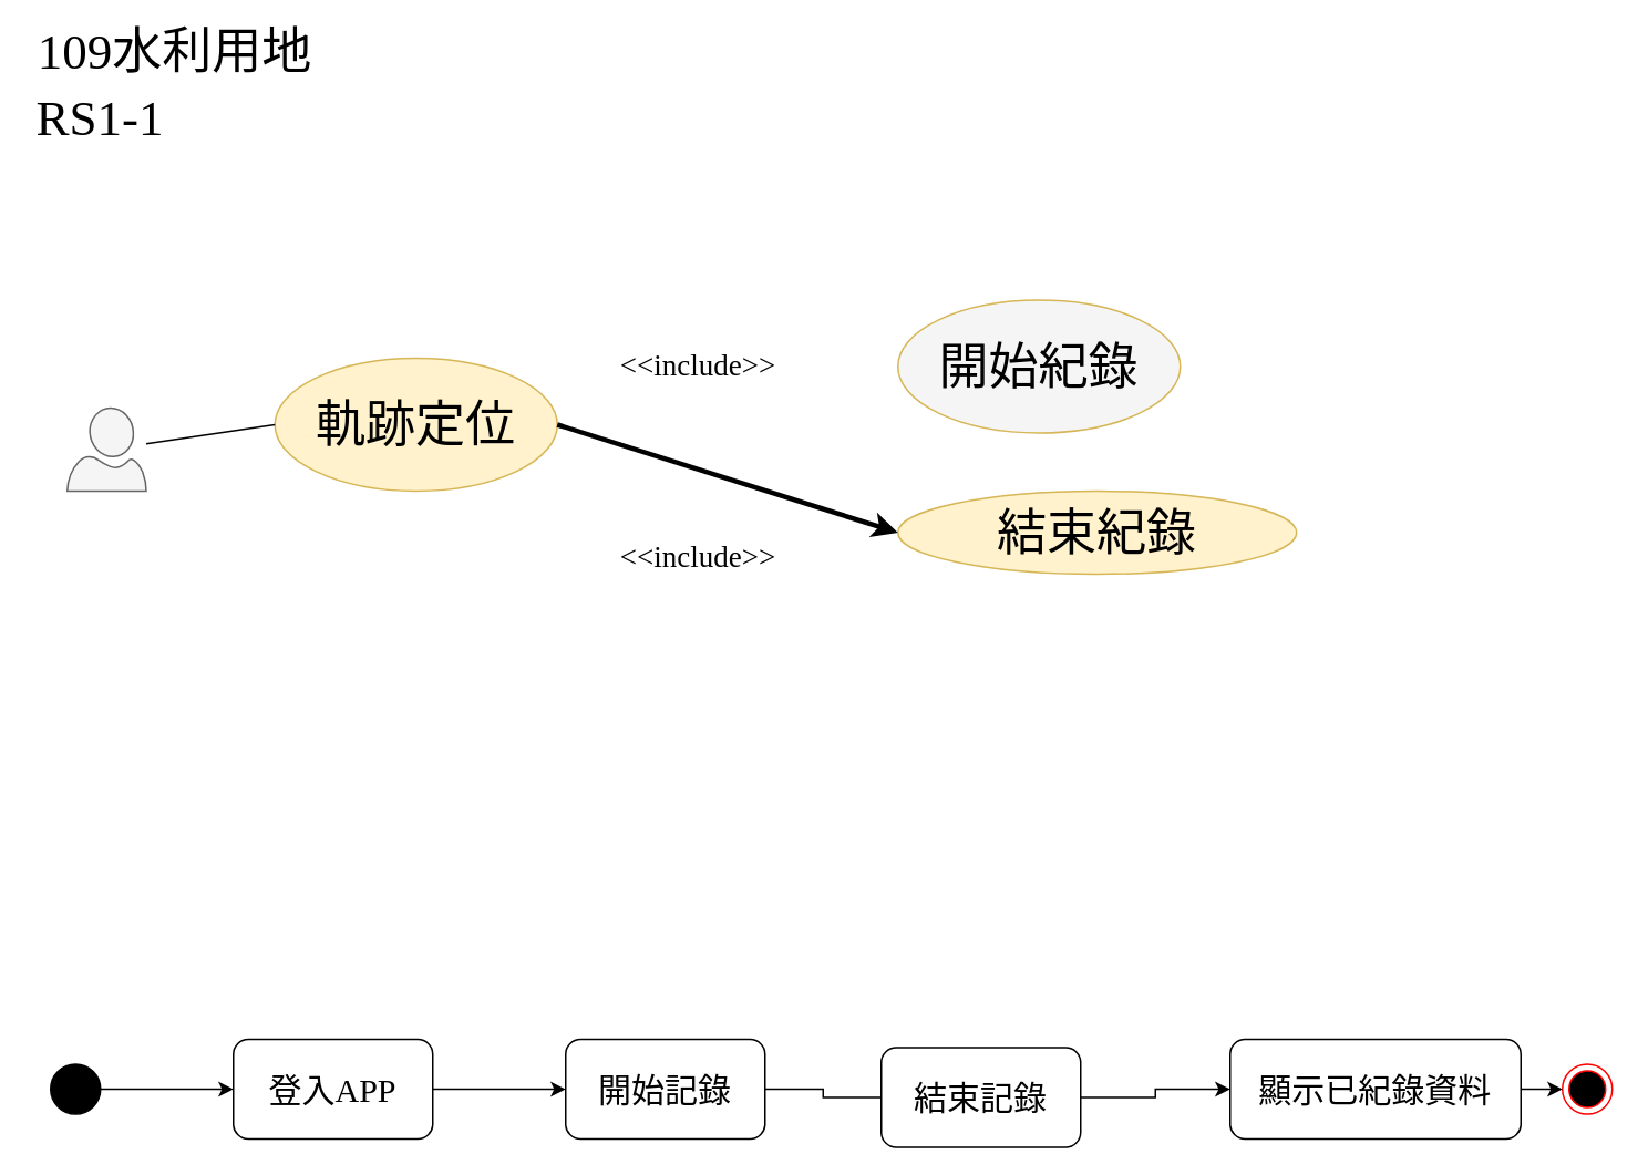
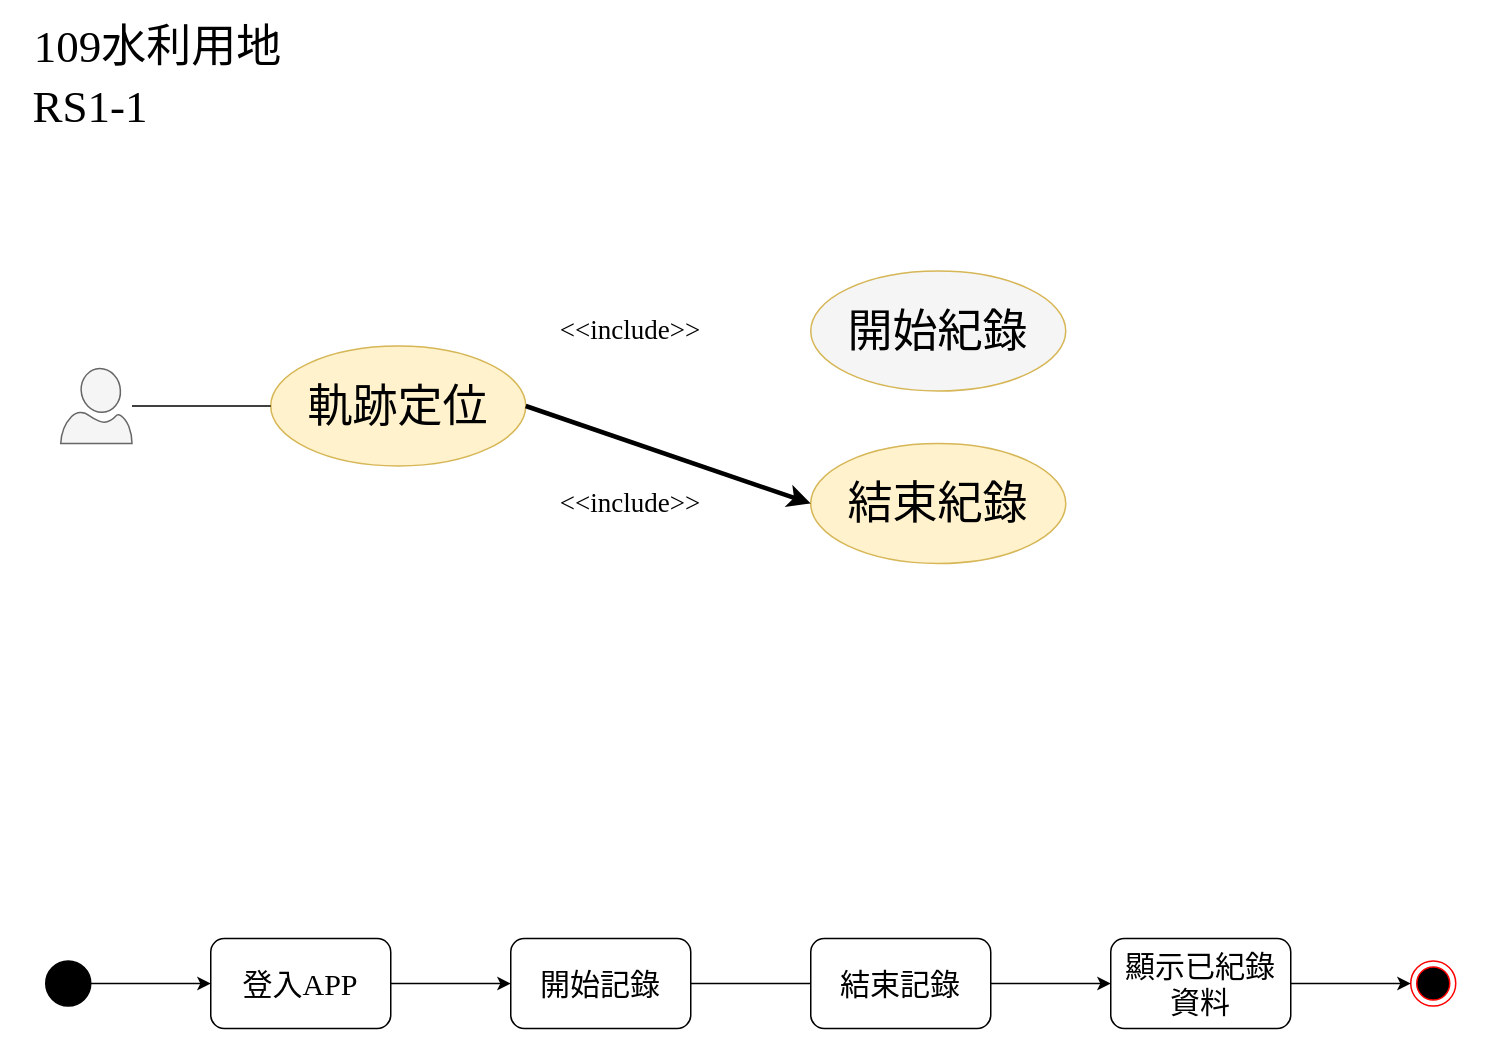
  <mxCell id="0" />
  <mxCell id="1" parent="0" />
  <mxCell id="2" value="&lt;font face=&quot;Times New Roman&quot;&gt;RS1-1&lt;/font&gt;" style="text;html=1;strokeColor=none;fillColor=none;align=center;verticalAlign=middle;whiteSpace=wrap;rounded=0;fontFamily=標楷體;fontSize=30;" parent="1" vertex="1"><mxGeometry x="20" y="60" width="80" height="20" as="geometry" /></mxCell>
  <mxCell id="3" value="109水利用地" style="text;html=1;strokeColor=none;fillColor=none;align=center;verticalAlign=middle;whiteSpace=wrap;rounded=0;fontFamily=標楷體;fontSize=30;" parent="1" vertex="1"><mxGeometry x="20" y="20" width="170" height="20" as="geometry" /></mxCell>
  <mxCell id="4" value="" style="verticalLabelPosition=bottom;html=1;verticalAlign=top;align=center;strokeColor=#666666;shape=mxgraph.azure.user;fontFamily=標楷體;fontSize=30;fillColor=#f5f5f5;fontColor=#333333;" parent="1" vertex="1"><mxGeometry x="40" y="245" width="47.5" height="50" as="geometry" /></mxCell>
- <mxCell id="5" value="軌跡定位" style="ellipse;whiteSpace=wrap;html=1;fillColor=#fff2cc;fontFamily=標楷體;fontSize=30;strokeColor=#d6b656;" parent="1" vertex="1"><mxGeometry x="165" y="215" width="170" height="80" as="geometry" /></mxCell>
+ <mxCell id="5" value="軌跡定位" style="ellipse;whiteSpace=wrap;html=1;fillColor=#fff2cc;fontFamily=標楷體;fontSize=30;strokeColor=#d6b656;" parent="1" vertex="1"><mxGeometry x="180" y="230" width="170" height="80" as="geometry" /></mxCell>
  <mxCell id="6" value="開始紀錄" style="ellipse;whiteSpace=wrap;html=1;fillColor=#f5f5f5;fontFamily=標楷體;fontSize=30;strokeColor=#d6b656;" parent="1" vertex="1"><mxGeometry x="540" y="180" width="170" height="80" as="geometry" /></mxCell>
- <mxCell id="7" value="結束紀錄" style="ellipse;whiteSpace=wrap;html=1;fillColor=#fff2cc;fontFamily=標楷體;fontSize=30;strokeColor=#d6b656;" parent="1" vertex="1"><mxGeometry x="540" y="295" width="240" height="50" as="geometry" /></mxCell>
+ <mxCell id="7" value="結束紀錄" style="ellipse;whiteSpace=wrap;html=1;fillColor=#fff2cc;fontFamily=標楷體;fontSize=30;strokeColor=#d6b656;" parent="1" vertex="1"><mxGeometry x="540" y="295" width="170" height="80" as="geometry" /></mxCell>
  <mxCell id="8" value="" style="endArrow=none;html=1;fontFamily=標楷體;fontSize=30;entryX=0;entryY=0.5;entryDx=0;entryDy=0;" parent="1" source="4" target="5" edge="1"><mxGeometry width="50" height="50" relative="1" as="geometry"><mxPoint x="87.5" y="315" as="sourcePoint" /><mxPoint x="160" y="280" as="targetPoint" /></mxGeometry></mxCell>
  <mxCell id="9" value="" style="endArrow=classic;html=1;fontFamily=標楷體;fontSize=30;exitX=1;exitY=0.5;exitDx=0;exitDy=0;entryX=0;entryY=0.5;entryDx=0;entryDy=0;dashed=0;strokeWidth=3;" parent="1" source="5" target="7" edge="1"><mxGeometry width="50" height="50" relative="1" as="geometry"><mxPoint x="360" y="280" as="sourcePoint" /><mxPoint x="510" y="230" as="targetPoint" /></mxGeometry></mxCell>
  <mxCell id="10" value="&amp;lt;&amp;lt;include&amp;gt;&amp;gt;" style="text;html=1;strokeColor=none;fillColor=none;align=center;verticalAlign=middle;whiteSpace=wrap;rounded=0;fontFamily=標楷體;fontSize=18;" parent="1" vertex="1"><mxGeometry x="370" y="210" width="100" height="20" as="geometry" /></mxCell>
  <mxCell id="11" value="&amp;lt;&amp;lt;include&amp;gt;&amp;gt;" style="text;html=1;strokeColor=none;fillColor=none;align=center;verticalAlign=middle;whiteSpace=wrap;rounded=0;fontFamily=標楷體;fontSize=18;" parent="1" vertex="1"><mxGeometry x="370" y="325" width="100" height="20" as="geometry" /></mxCell>
  <mxCell id="12" value="" style="ellipse;html=1;shape=endState;fillColor=#000000;strokeColor=#ff0000;" parent="1" vertex="1"><mxGeometry x="940" y="640" width="30" height="30" as="geometry" /></mxCell>
  <mxCell id="13" value="" style="edgeStyle=orthogonalEdgeStyle;rounded=0;orthogonalLoop=1;jettySize=auto;html=1;" parent="1" source="14" target="16" edge="1"><mxGeometry relative="1" as="geometry" /></mxCell>
  <mxCell id="14" value="" style="ellipse;whiteSpace=wrap;html=1;aspect=fixed;fillColor=#000000;" parent="1" vertex="1"><mxGeometry x="30" y="640" width="30" height="30" as="geometry" /></mxCell>
  <mxCell id="15" value="" style="edgeStyle=orthogonalEdgeStyle;rounded=0;orthogonalLoop=1;jettySize=auto;html=1;" parent="1" source="16" target="18" edge="1"><mxGeometry relative="1" as="geometry" /></mxCell>
  <mxCell id="16" value="&lt;font style=&quot;font-size: 20px&quot; face=&quot;標楷體&quot;&gt;登入&lt;/font&gt;&lt;font style=&quot;font-size: 20px&quot; face=&quot;Times New Roman&quot;&gt;APP&lt;/font&gt;" style="rounded=1;whiteSpace=wrap;html=1;fillColor=#FFFFFF;" parent="1" vertex="1"><mxGeometry x="140" y="625" width="120" height="60" as="geometry" /></mxCell>
  <mxCell id="17" value="" style="edgeStyle=orthogonalEdgeStyle;rounded=0;orthogonalLoop=1;jettySize=auto;html=1;endArrow=none;" parent="1" source="18" target="20" edge="1"><mxGeometry relative="1" as="geometry" /></mxCell>
  <mxCell id="18" value="&lt;font style=&quot;font-size: 20px&quot; face=&quot;標楷體&quot;&gt;開始記錄&lt;/font&gt;" style="rounded=1;whiteSpace=wrap;html=1;fillColor=#FFFFFF;" parent="1" vertex="1"><mxGeometry x="340" y="625" width="120" height="60" as="geometry" /></mxCell>
  <mxCell id="19" value="" style="edgeStyle=orthogonalEdgeStyle;rounded=0;orthogonalLoop=1;jettySize=auto;html=1;" parent="1" source="20" target="22" edge="1"><mxGeometry relative="1" as="geometry" /></mxCell>
- <mxCell id="20" value="&lt;span style=&quot;font-size: 20px&quot;&gt;結束記錄&lt;/span&gt;" style="rounded=1;whiteSpace=wrap;html=1;fillColor=#FFFFFF;fontFamily=標楷體;" parent="1" vertex="1"><mxGeometry x="530" y="630" width="120" height="60" as="geometry" /></mxCell>
+ <mxCell id="20" value="&lt;span style=&quot;font-size: 20px&quot;&gt;結束記錄&lt;/span&gt;" style="rounded=1;whiteSpace=wrap;html=1;fillColor=#FFFFFF;fontFamily=標楷體;" parent="1" vertex="1"><mxGeometry x="540" y="625" width="120" height="60" as="geometry" /></mxCell>
  <mxCell id="21" value="" style="edgeStyle=orthogonalEdgeStyle;rounded=0;orthogonalLoop=1;jettySize=auto;html=1;" parent="1" source="22" target="12" edge="1"><mxGeometry relative="1" as="geometry" /></mxCell>
- <mxCell id="22" value="&lt;span style=&quot;font-size: 20px&quot;&gt;顯示已紀錄資料&lt;/span&gt;" style="rounded=1;whiteSpace=wrap;html=1;fillColor=#FFFFFF;fontFamily=標楷體;" parent="1" vertex="1"><mxGeometry x="740" y="625" width="175" height="60" as="geometry" /></mxCell>
+ <mxCell id="22" value="&lt;span style=&quot;font-size: 20px&quot;&gt;顯示已紀錄資料&lt;/span&gt;" style="rounded=1;whiteSpace=wrap;html=1;fillColor=#FFFFFF;fontFamily=標楷體;" parent="1" vertex="1"><mxGeometry x="740" y="625" width="120" height="60" as="geometry" /></mxCell>
